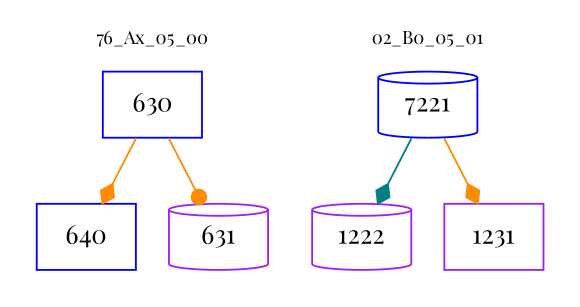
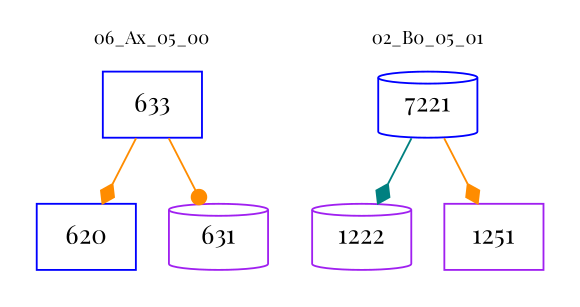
  digraph {
    fontname="Playfair Display"
    node [color=blue fontname="Playfair Display" shape=box]
    edge [arrowhead=diamond color=darkorange fontname="Playfair Display"]
-   n1 [label=630]
-   n2 [label=640]
+   n1 [label=633]
+   n2 [label=620]
    n3 [color=purple label=631 shape=cylinder]
    n4 [label=7221 shape=cylinder]
    n5 [color=purple label=1222 shape=cylinder]
-   n6 [color=purple label=1231]
+   n6 [color=purple label=1251]
    subgraph cluster_1 {
      color=white
      fontsize=10
-     label="76_Ax_05_00"
+     label="06_Ax_05_00"
      n1
      n2
      n3
    }
    subgraph cluster_2 {
      color=white
      fontsize=10
      label="02_B0_05_01"
      n4
      n5
      n6
    }
    n1 -> n2
    n1 -> n3 [arrowhead=dot]
    n4 -> n5 [color=teal]
    n4 -> n6
  }
